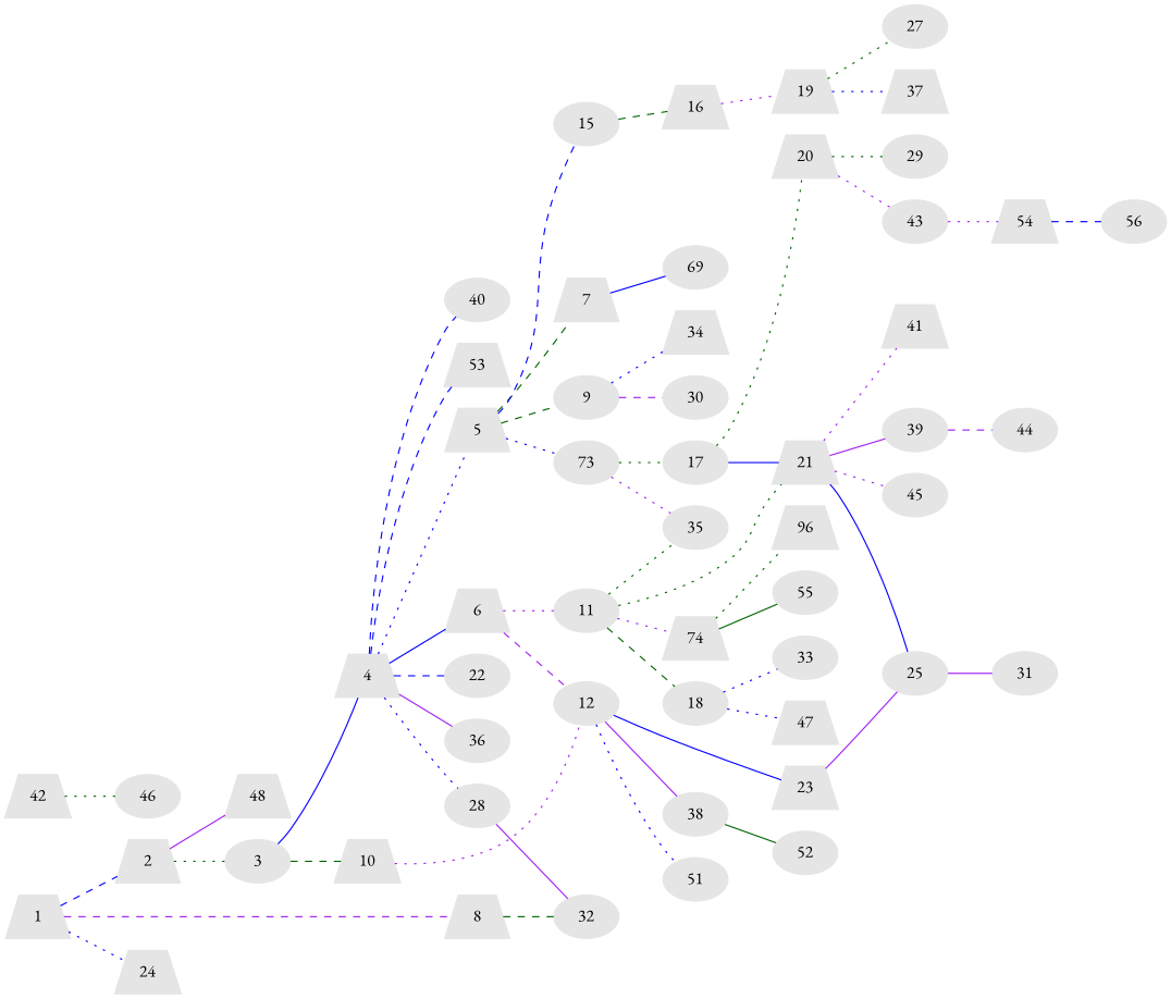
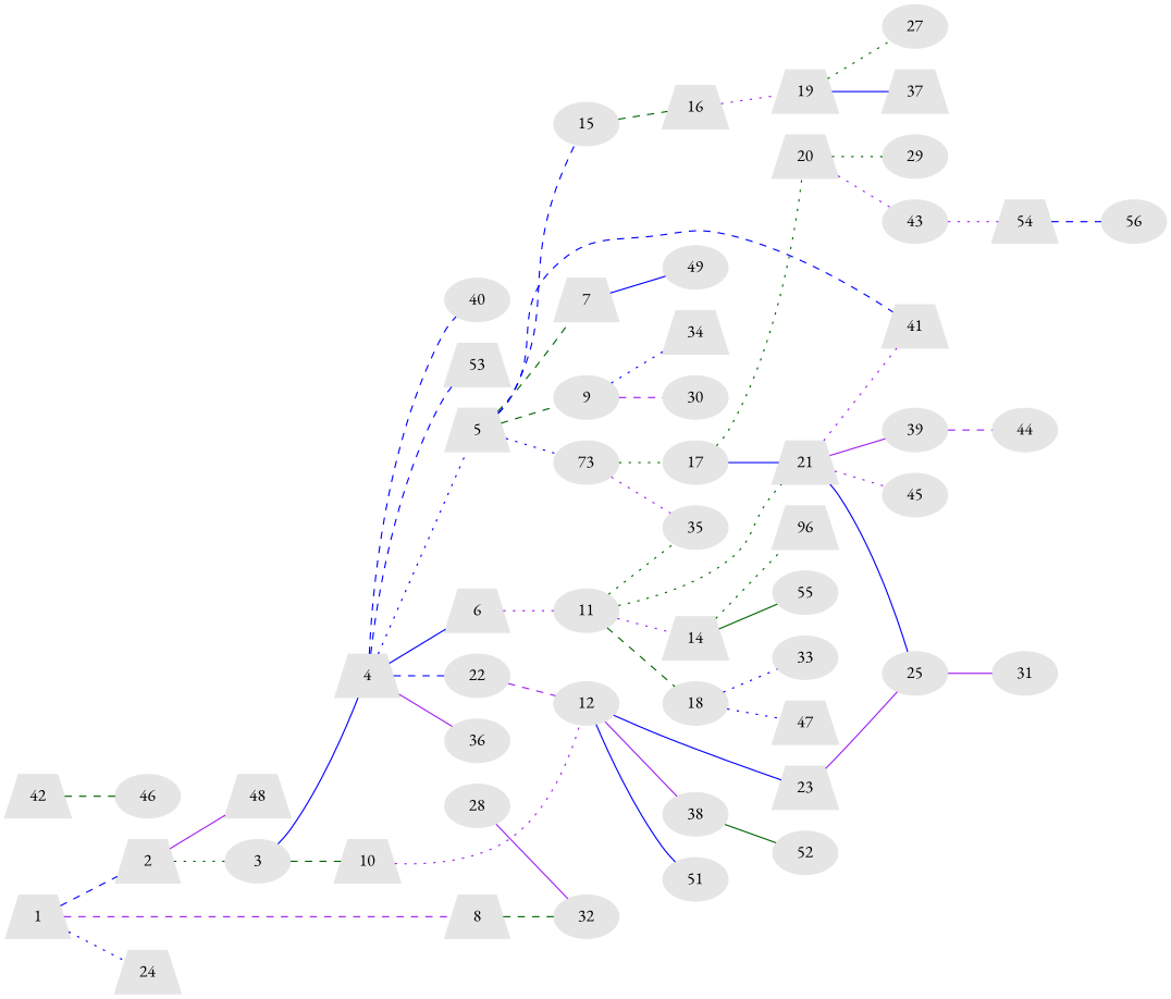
  graph {
    fontname="EB Garamond"
    rankdir=LR
    node [color=gray90 fontname="EB Garamond" shape=ellipse style=filled]
    edge [color=blue fontname="EB Garamond" style=dotted weight=1.0]
    1 [shape=trapezium]
    2 [shape=trapezium]
    8 [shape=trapezium]
    24 [shape=trapezium]
    3
    48 [shape=trapezium]
    32
    4 [shape=trapezium]
    10 [shape=trapezium]
    5 [shape=trapezium]
    6 [shape=trapezium]
    22
    28
    36
    40
    53 [shape=trapezium]
    12
    7 [shape=trapezium]
    9
    n20 [label=73]
    15
    41 [shape=trapezium]
    11
-   49 [label=69]
+   49
    30
    34 [shape=trapezium]
    35
    17
    16 [shape=trapezium]
-   14 [shape=trapezium label=74]
+   14 [shape=trapezium]
    18
    21 [shape=trapezium]
    23 [shape=trapezium]
    38
    51
    42 [shape=trapezium]
    46
    n38 [label=96 shape=trapezium]
    55
    33
    47 [shape=trapezium]
    25
    39
    45
    52
    20 [shape=trapezium]
    19 [shape=trapezium]
    27
    37 [shape=trapezium]
    29
    43
    54 [shape=trapezium]
    31
    44
    56
    1 -- 2 [style=dashed]
    1 -- 8 [color=purple style=dashed]
    1 -- 24
    2 -- 3 [color=darkgreen]
    2 -- 48 [color=purple style=solid]
    8 -- 32 [color=darkgreen style=dashed weight=2.0]
    3 -- 4 [style=solid]
    3 -- 10 [color=darkgreen style=dashed]
    4 -- 5
    4 -- 6 [style=solid]
    4 -- 22 [style=dashed]
-   4 -- 28
    4 -- 36 [color=purple style=solid weight=2.0]
    4 -- 40 [style=dashed]
    4 -- 53 [style=dashed]
    10 -- 12 [color=purple]
    5 -- 7 [color=darkgreen style=dashed]
    5 -- 9 [color=darkgreen style=dashed]
    5 -- n20
    5 -- 15 [style=dashed]
-   6 -- 12 [color=purple style=dashed weight=2.0]
+   5 -- 41 [style=dashed]
+   22 -- 12 [color=purple style=dashed weight=2.0]
    6 -- 11 [color=purple]
    28 -- 32 [color=purple style=solid]
    12 -- 23 [style=solid]
    12 -- 38 [color=purple style=solid]
-   12 -- 51
+   12 -- 51 [style=solid]
    7 -- 49 [style=solid]
    9 -- 30 [color=purple style=dashed]
    9 -- 34
    n20 -- 35 [color=purple]
    n20 -- 17 [color=darkgreen weight=2.0]
    15 -- 16 [color=darkgreen style=dashed]
    11 -- 35 [color=darkgreen]
    11 -- 14 [color=purple]
    11 -- 18 [color=darkgreen style=dashed]
    11 -- 21 [color=darkgreen]
    17 -- 21 [style=solid]
    17 -- 20 [color=darkgreen]
    16 -- 19 [color=purple]
    14 -- n38 [color=darkgreen]
    14 -- 55 [color=darkgreen style=solid]
    18 -- 33
    18 -- 47
    21 -- 41 [color=purple]
    21 -- 25 [style=solid]
    21 -- 39 [color=purple style=solid]
    21 -- 45 [color=purple]
    23 -- 25 [color=purple style=solid]
    38 -- 52 [color=darkgreen style=solid]
-   42 -- 46 [color=darkgreen]
+   42 -- 46 [color=darkgreen style=dashed]
    25 -- 31 [color=purple style=solid weight=2.0]
    39 -- 44 [color=purple style=dashed]
    20 -- 29 [color=darkgreen]
    20 -- 43 [color=purple]
    19 -- 27 [color=darkgreen]
-   19 -- 37
+   19 -- 37 [style=solid]
    43 -- 54 [color=purple]
    54 -- 56 [style=dashed]
  }
